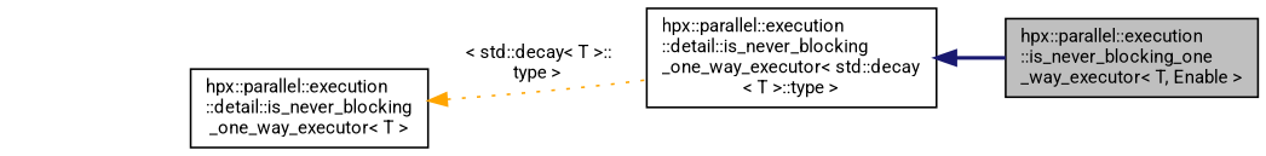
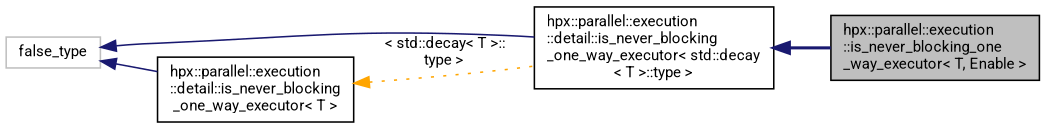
  digraph {
    rankdir=LR
    fontname=Roboto
    node [color=black fillcolor=white fontname=Roboto fontsize=10 shape=record style=filled]
    edge [color=midnightblue dir=back fontname=Roboto fontsize=10 labelfontname=Helvetica labelfontsize=10 style=solid]
    n1 [fillcolor=grey75 fontcolor=black height=0.2 label="hpx::parallel::execution\l::is_never_blocking_one\l_way_executor\< T, Enable \>" width=0.4]
    n2 [height=0.2 label="hpx::parallel::execution\l::detail::is_never_blocking\l_one_way_executor\< std::decay\l\< T \>::type \>" width=0.4]
+   n3 [color=grey75 height=0.2 label=false_type width=0.4]
    n4 [height=0.2 label="hpx::parallel::execution\l::detail::is_never_blocking\l_one_way_executor\< T \>" width=0.4]
    n2 -> n1 [style=bold]
+   n3 -> n2
+   n3 -> n4
    n4 -> n2 [color=orange label=" \< std::decay\< T \>::\ltype \>" style=dotted]
  }
